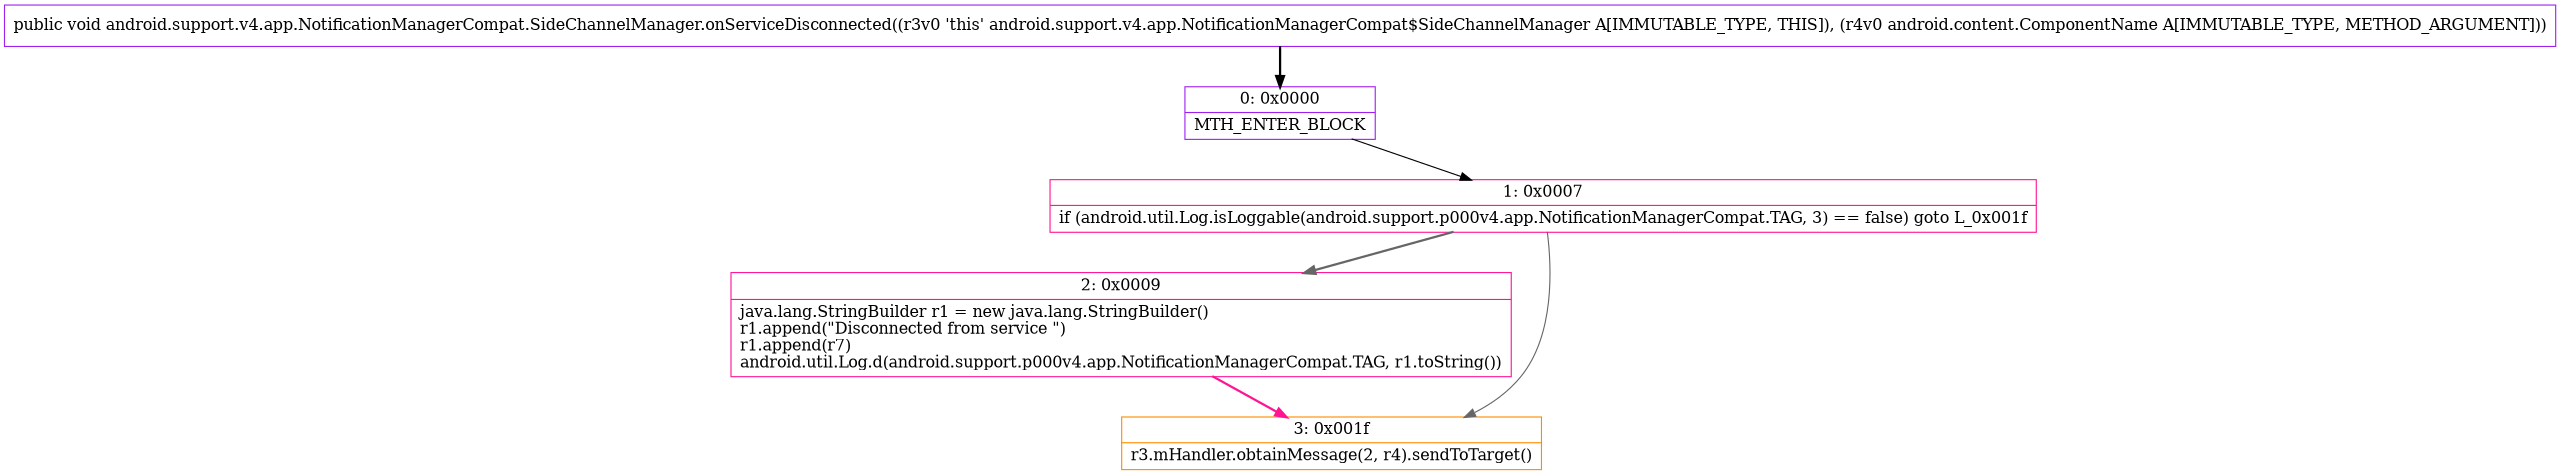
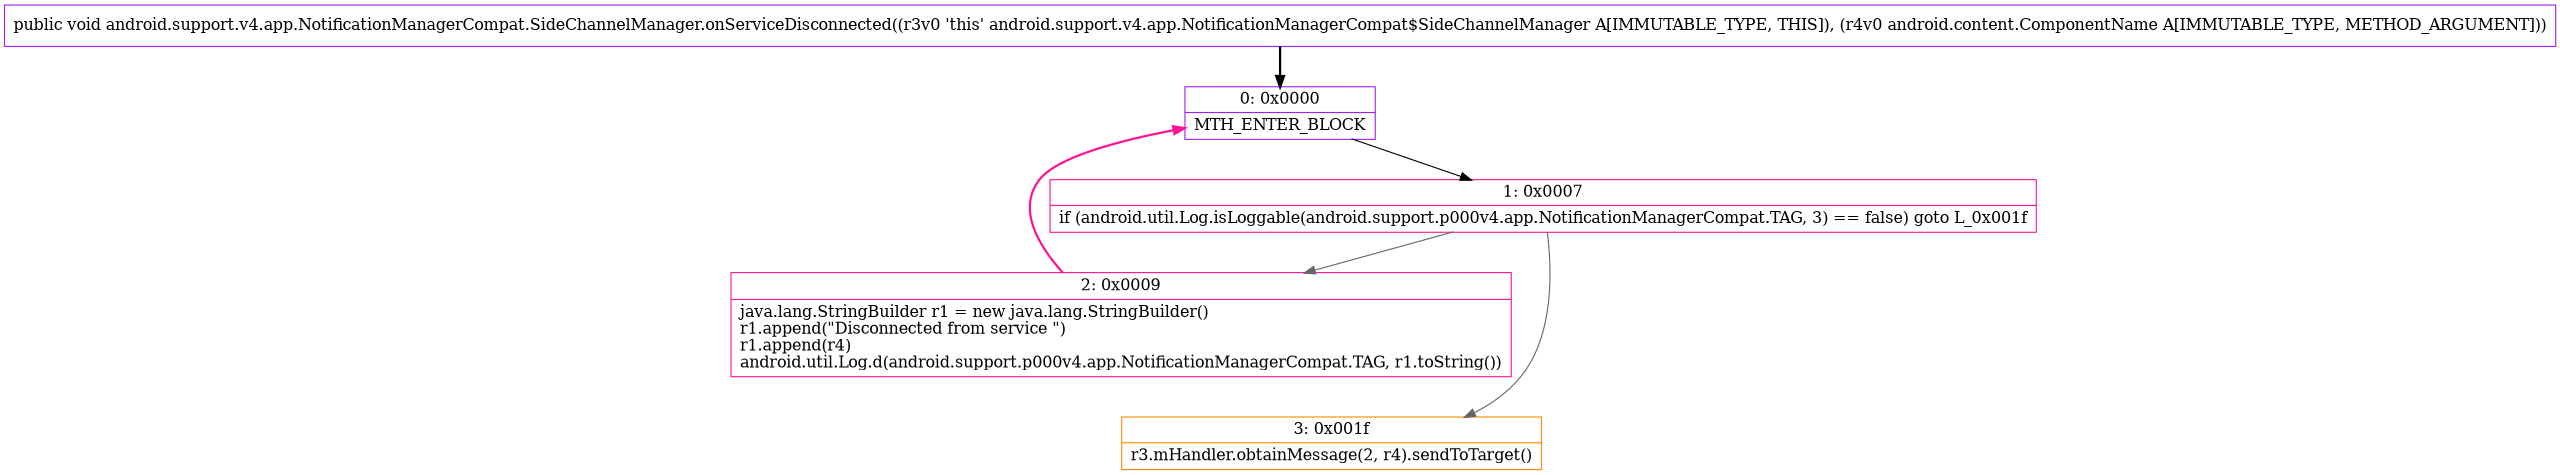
  digraph {
    node [color=purple shape=record]
    edge [color=black style=solid]
    n1 [label="{0\:\ 0x0000|MTH_ENTER_BLOCK\l}"]
    n2 [color=deeppink label="{1\:\ 0x0007|if (android.util.Log.isLoggable(android.support.p000v4.app.NotificationManagerCompat.TAG, 3) == false) goto L_0x001f\l}"]
-   n3 [color=deeppink label="{2\:\ 0x0009|java.lang.StringBuilder r1 = new java.lang.StringBuilder()\lr1.append(\"Disconnected from service \")\lr1.append(r7)\landroid.util.Log.d(android.support.p000v4.app.NotificationManagerCompat.TAG, r1.toString())\l}"]
+   n3 [color=deeppink label="{2\:\ 0x0009|java.lang.StringBuilder r1 = new java.lang.StringBuilder()\lr1.append(\"Disconnected from service \")\lr1.append(r4)\landroid.util.Log.d(android.support.p000v4.app.NotificationManagerCompat.TAG, r1.toString())\l}"]
    n4 [color=darkorange label="{3\:\ 0x001f|r3.mHandler.obtainMessage(2, r4).sendToTarget()\l}"]
    n5 [label="{public void android.support.v4.app.NotificationManagerCompat.SideChannelManager.onServiceDisconnected((r3v0 'this' android.support.v4.app.NotificationManagerCompat$SideChannelManager A[IMMUTABLE_TYPE, THIS]), (r4v0 android.content.ComponentName A[IMMUTABLE_TYPE, METHOD_ARGUMENT])) }"]
    n1 -> n2
-   n2 -> n3 [color=gray40 style=bold]
+   n2 -> n3 [color=gray40]
    n2 -> n4 [color=gray40]
-   n3 -> n4 [color=deeppink style=bold]
+   n3 -> n1 [color=deeppink style=bold]
    n5 -> n1 [style=bold]
  }
